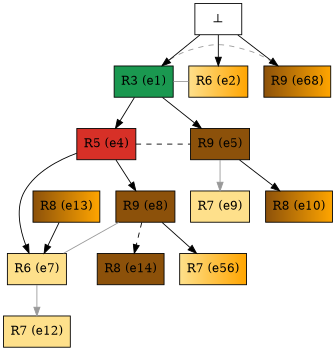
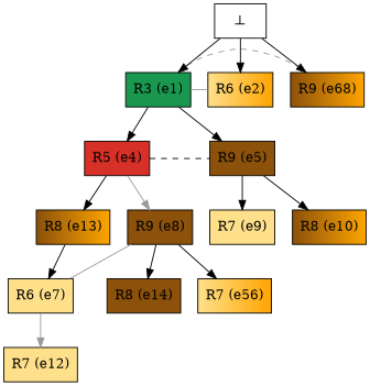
  digraph {
    node [color=black fillcolor="#8c510a:#8c510a" shape=box style=filled]
    n1 [fillcolor="#1a9850:#1a9850" label="R3 (e1)"]
    n2 [fillcolor="#d73027:#d73027" label="R5 (e4)"]
    n3 [label="R9 (e5)"]
    n4 [fillcolor="#fee08b:orange" label="R6 (e2)"]
    n5 [fillcolor="#8c510a:orange" label="R9 (e68)"]
    n6 [fillcolor="#fee08b:#fee08b" label="R6 (e7)"]
    n7 [label="R9 (e8)"]
    n8 [fillcolor="#fee08b:#fee08b" label="R7 (e9)"]
    n9 [fillcolor="#8c510a:orange" label="R8 (e10)"]
    n10 [fillcolor="#fee08b:#fee08b" label="R7 (e12)"]
    n11 [label="R8 (e14)"]
    n12 [fillcolor="#fee08b:orange" label="R7 (e56)"]
    n13 [fillcolor="#8c510a:orange" label="R8 (e13)"]
    n14 [fillcolor=white label="⊥" color=""]
    n1 -> n2
    n1 -> n3
    n1 -> n4 [arrowhead=none color=gray60 constraint=false style=solid]
    n1 -> n5 [arrowhead=none color=gray60 constraint=false style=dashed]
    n2 -> n3 [arrowhead=none color=black constraint=false style=dashed]
-   n2 -> n6
-   n2 -> n7
-   n3 -> n8 [color=gray60]
+   n2 -> n13
+   n2 -> n7 [color=gray60]
+   n3 -> n8
    n3 -> n9
    n6 -> n7 [arrowhead=none color=gray60 constraint=false style=solid]
    n6 -> n10 [color=gray60]
-   n7 -> n11 [style=dashed]
+   n7 -> n11
    n7 -> n12
    n13 -> n6
    n14 -> n1
    n14 -> n4
    n14 -> n5
  }
